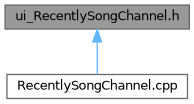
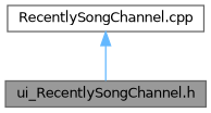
  digraph {
    node [fontname=Helvetica fontsize=10 shape=box style=filled]
    n1 [color=gray40 fillcolor=grey60 fontcolor=black height=0.2 label="ui_RecentlySongChannel.h" width=0.4]
    n2 [color=grey40 fillcolor=white height=0.2 label="RecentlySongChannel.cpp" width=0.4]
-   n1 -> n2 [color=steelblue1 dir=back fontname=Helvetica fontsize=10 labelfontname=Helvetica labelfontsize=10 style=solid]
+   n2 -> n1 [color=steelblue1 dir=back fontname=Helvetica fontsize=10 labelfontname=Helvetica labelfontsize=10 style=solid]
  }
